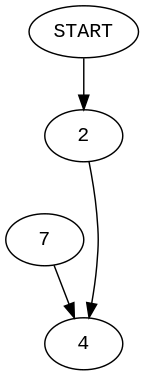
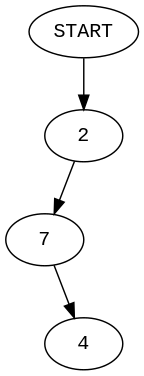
  digraph {
    fontname="Liberation Mono"
    node [fontname="Liberation Mono"]
    edge [fontname="Liberation Mono"]
    n1 [label=START]
    2
    n3 [label=7]
    4
    n1 -> 2
-   2 -> 4
+   2 -> n3
    n3 -> 4
  }
